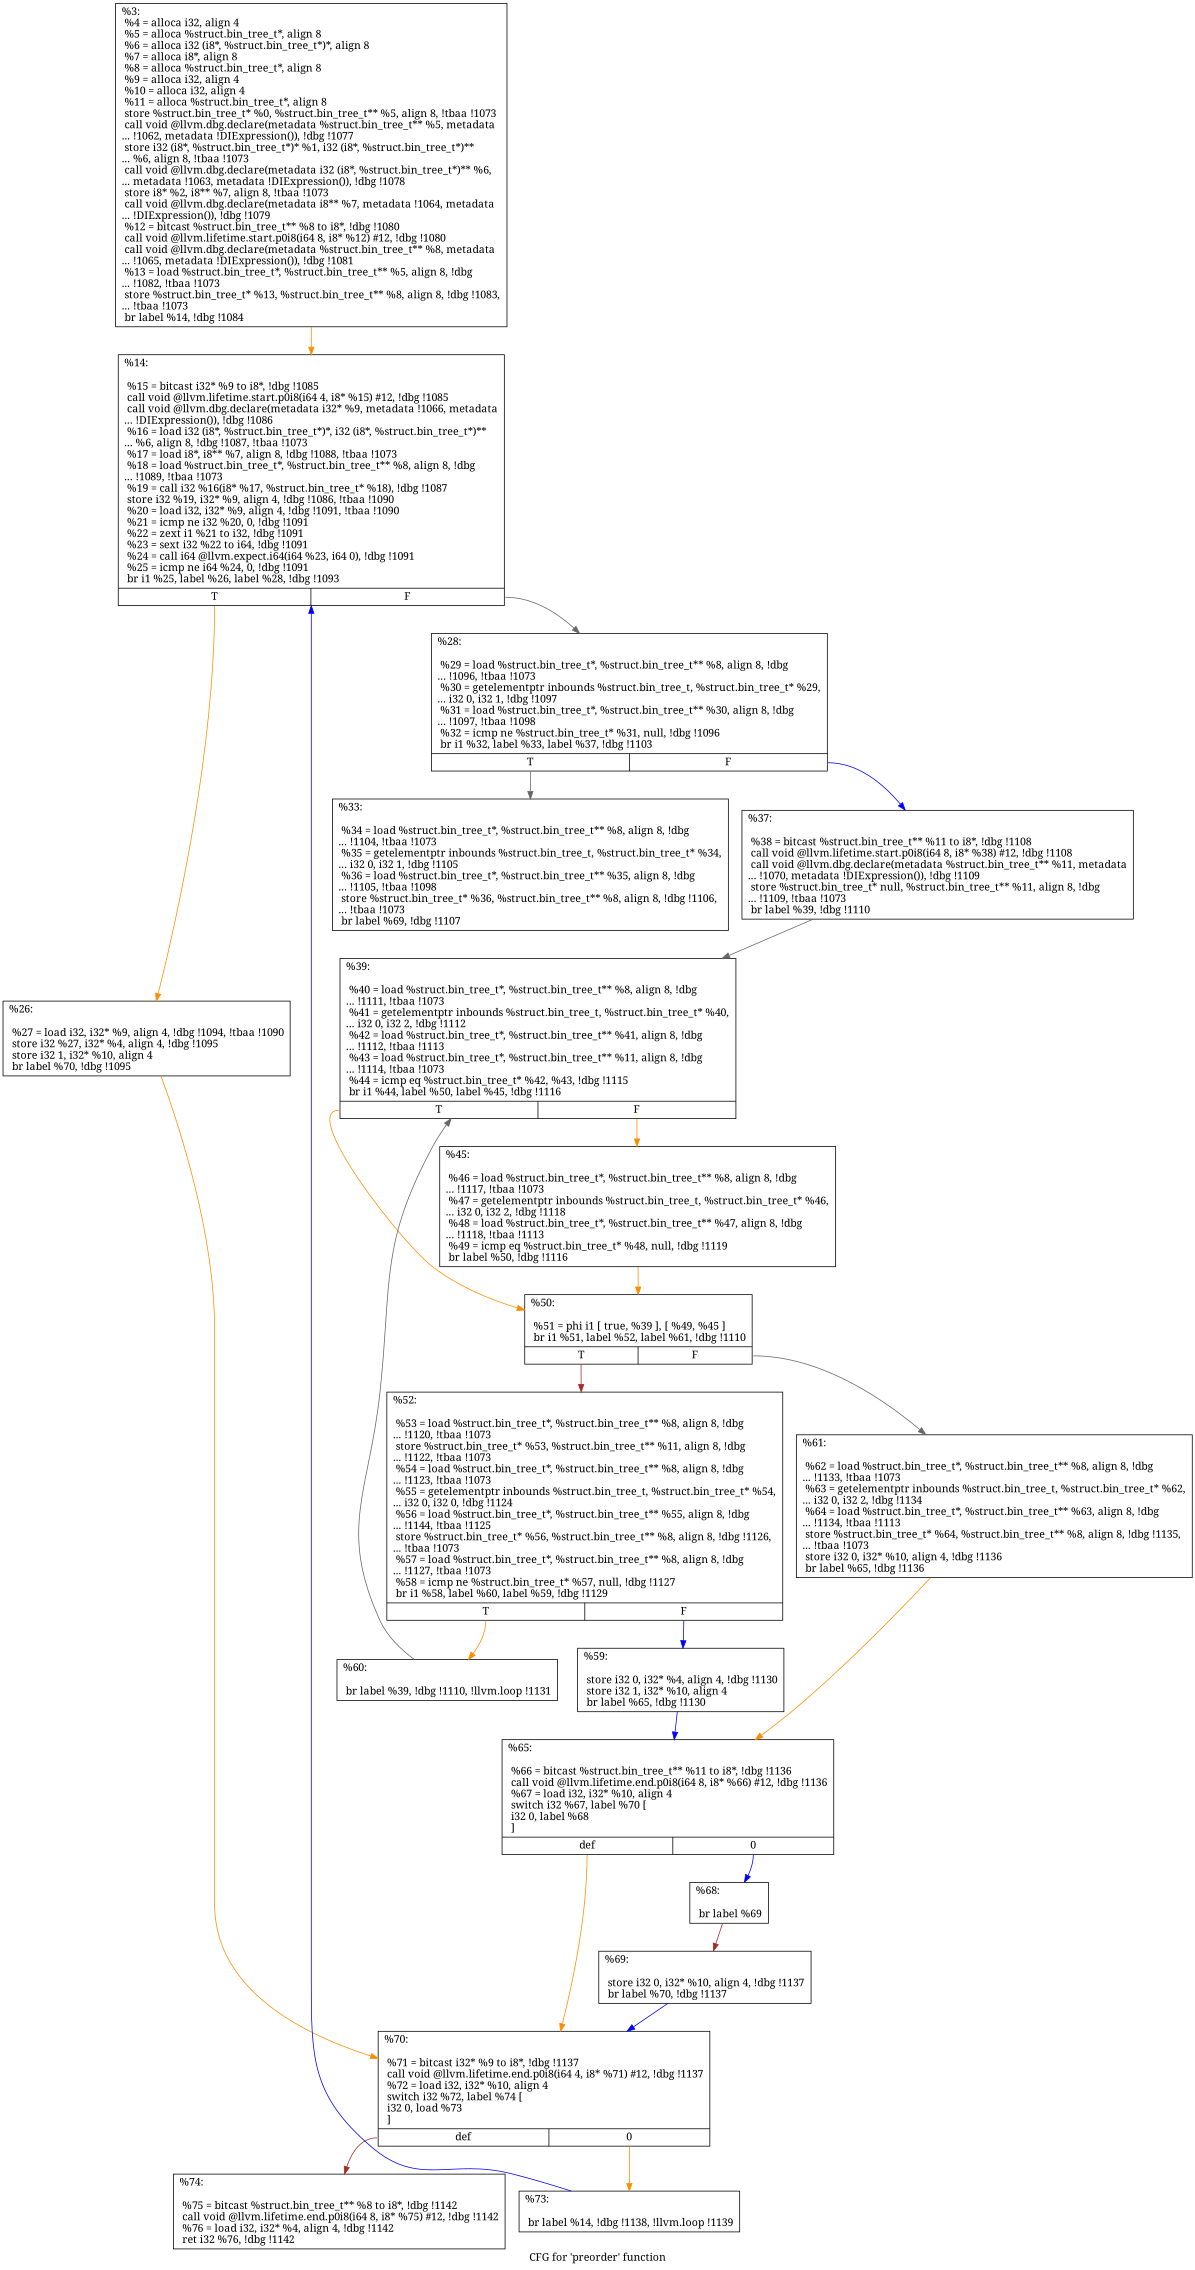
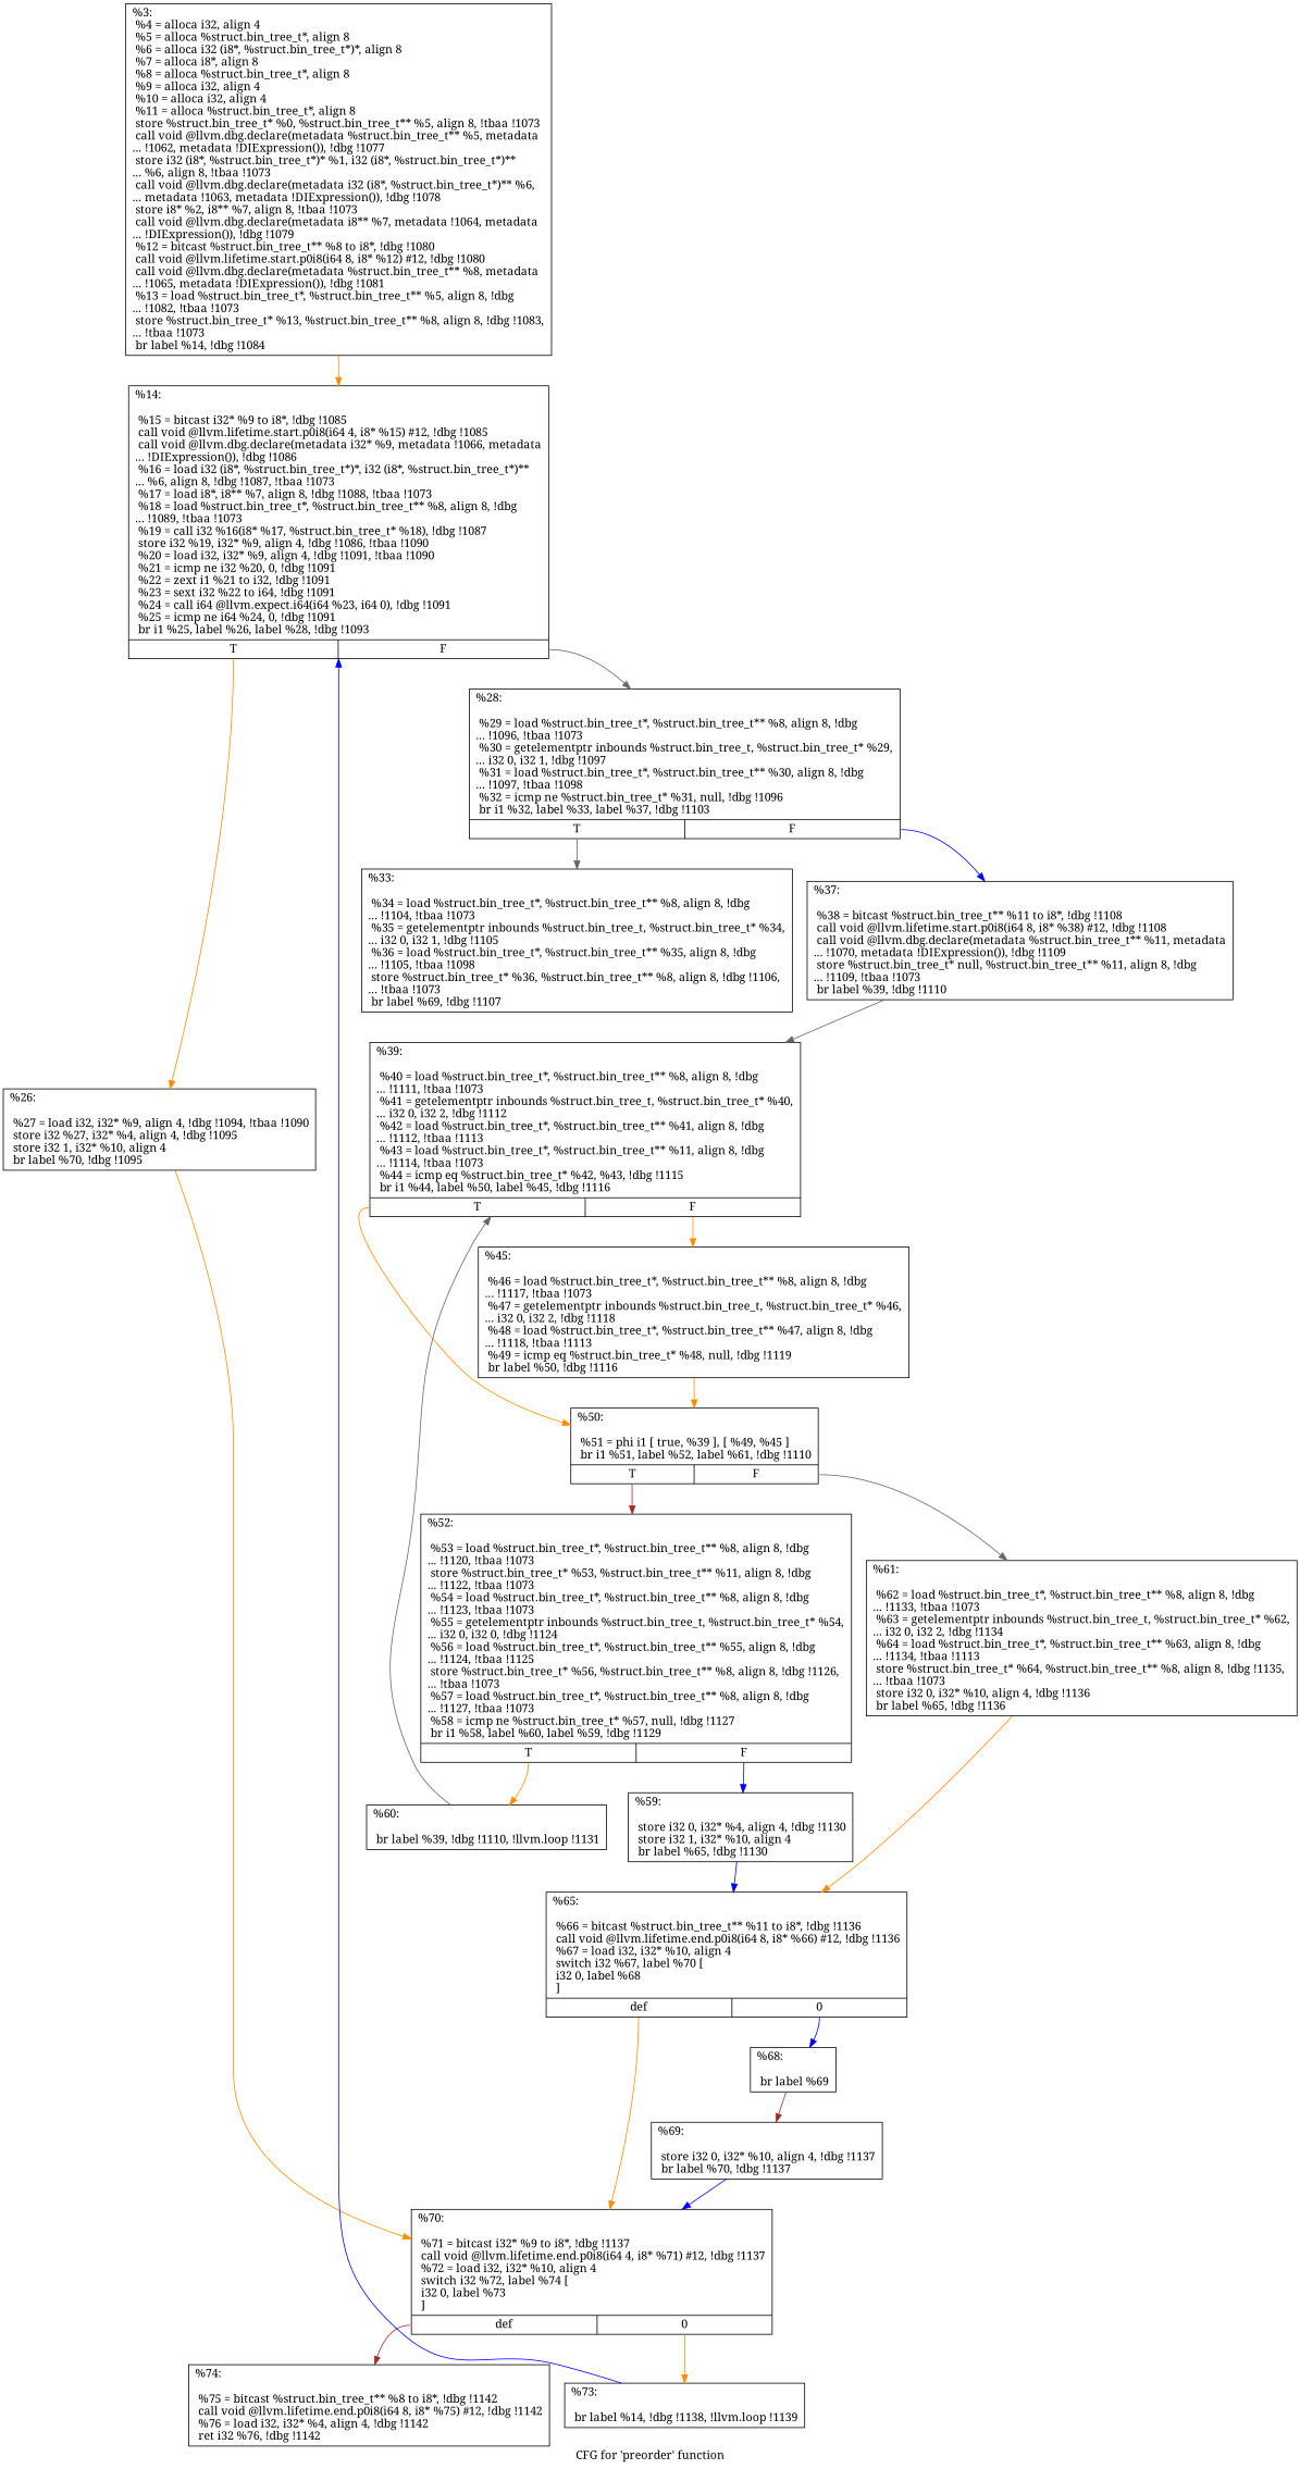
  digraph {
    fontname="Noto Serif"
    label="CFG for 'preorder' function"
    node [fontname="Noto Serif" shape=record]
    edge [color=darkorange fontname="Noto Serif"]
    n1 [label="{%3:\l  %4 = alloca i32, align 4\l  %5 = alloca %struct.bin_tree_t*, align 8\l  %6 = alloca i32 (i8*, %struct.bin_tree_t*)*, align 8\l  %7 = alloca i8*, align 8\l  %8 = alloca %struct.bin_tree_t*, align 8\l  %9 = alloca i32, align 4\l  %10 = alloca i32, align 4\l  %11 = alloca %struct.bin_tree_t*, align 8\l  store %struct.bin_tree_t* %0, %struct.bin_tree_t** %5, align 8, !tbaa !1073\l  call void @llvm.dbg.declare(metadata %struct.bin_tree_t** %5, metadata\l... !1062, metadata !DIExpression()), !dbg !1077\l  store i32 (i8*, %struct.bin_tree_t*)* %1, i32 (i8*, %struct.bin_tree_t*)**\l... %6, align 8, !tbaa !1073\l  call void @llvm.dbg.declare(metadata i32 (i8*, %struct.bin_tree_t*)** %6,\l... metadata !1063, metadata !DIExpression()), !dbg !1078\l  store i8* %2, i8** %7, align 8, !tbaa !1073\l  call void @llvm.dbg.declare(metadata i8** %7, metadata !1064, metadata\l... !DIExpression()), !dbg !1079\l  %12 = bitcast %struct.bin_tree_t** %8 to i8*, !dbg !1080\l  call void @llvm.lifetime.start.p0i8(i64 8, i8* %12) #12, !dbg !1080\l  call void @llvm.dbg.declare(metadata %struct.bin_tree_t** %8, metadata\l... !1065, metadata !DIExpression()), !dbg !1081\l  %13 = load %struct.bin_tree_t*, %struct.bin_tree_t** %5, align 8, !dbg\l... !1082, !tbaa !1073\l  store %struct.bin_tree_t* %13, %struct.bin_tree_t** %8, align 8, !dbg !1083,\l... !tbaa !1073\l  br label %14, !dbg !1084\l}"]
    n2 [label="{%14:\l\l  %15 = bitcast i32* %9 to i8*, !dbg !1085\l  call void @llvm.lifetime.start.p0i8(i64 4, i8* %15) #12, !dbg !1085\l  call void @llvm.dbg.declare(metadata i32* %9, metadata !1066, metadata\l... !DIExpression()), !dbg !1086\l  %16 = load i32 (i8*, %struct.bin_tree_t*)*, i32 (i8*, %struct.bin_tree_t*)**\l... %6, align 8, !dbg !1087, !tbaa !1073\l  %17 = load i8*, i8** %7, align 8, !dbg !1088, !tbaa !1073\l  %18 = load %struct.bin_tree_t*, %struct.bin_tree_t** %8, align 8, !dbg\l... !1089, !tbaa !1073\l  %19 = call i32 %16(i8* %17, %struct.bin_tree_t* %18), !dbg !1087\l  store i32 %19, i32* %9, align 4, !dbg !1086, !tbaa !1090\l  %20 = load i32, i32* %9, align 4, !dbg !1091, !tbaa !1090\l  %21 = icmp ne i32 %20, 0, !dbg !1091\l  %22 = zext i1 %21 to i32, !dbg !1091\l  %23 = sext i32 %22 to i64, !dbg !1091\l  %24 = call i64 @llvm.expect.i64(i64 %23, i64 0), !dbg !1091\l  %25 = icmp ne i64 %24, 0, !dbg !1091\l  br i1 %25, label %26, label %28, !dbg !1093\l|{<s0>T|<s1>F}}"]
    n3 [label="{%26:\l\l  %27 = load i32, i32* %9, align 4, !dbg !1094, !tbaa !1090\l  store i32 %27, i32* %4, align 4, !dbg !1095\l  store i32 1, i32* %10, align 4\l  br label %70, !dbg !1095\l}"]
    n4 [label="{%28:\l\l  %29 = load %struct.bin_tree_t*, %struct.bin_tree_t** %8, align 8, !dbg\l... !1096, !tbaa !1073\l  %30 = getelementptr inbounds %struct.bin_tree_t, %struct.bin_tree_t* %29,\l... i32 0, i32 1, !dbg !1097\l  %31 = load %struct.bin_tree_t*, %struct.bin_tree_t** %30, align 8, !dbg\l... !1097, !tbaa !1098\l  %32 = icmp ne %struct.bin_tree_t* %31, null, !dbg !1096\l  br i1 %32, label %33, label %37, !dbg !1103\l|{<s0>T|<s1>F}}"]
-   n5 [label="{%70:\l\l  %71 = bitcast i32* %9 to i8*, !dbg !1137\l  call void @llvm.lifetime.end.p0i8(i64 4, i8* %71) #12, !dbg !1137\l  %72 = load i32, i32* %10, align 4\l  switch i32 %72, label %74 [\l    i32 0, load %73\l  ]\l|{<s0>def|<s1>0}}"]
+   n5 [label="{%70:\l\l  %71 = bitcast i32* %9 to i8*, !dbg !1137\l  call void @llvm.lifetime.end.p0i8(i64 4, i8* %71) #12, !dbg !1137\l  %72 = load i32, i32* %10, align 4\l  switch i32 %72, label %74 [\l    i32 0, label %73\l  ]\l|{<s0>def|<s1>0}}"]
    n6 [label="{%33:\l\l  %34 = load %struct.bin_tree_t*, %struct.bin_tree_t** %8, align 8, !dbg\l... !1104, !tbaa !1073\l  %35 = getelementptr inbounds %struct.bin_tree_t, %struct.bin_tree_t* %34,\l... i32 0, i32 1, !dbg !1105\l  %36 = load %struct.bin_tree_t*, %struct.bin_tree_t** %35, align 8, !dbg\l... !1105, !tbaa !1098\l  store %struct.bin_tree_t* %36, %struct.bin_tree_t** %8, align 8, !dbg !1106,\l... !tbaa !1073\l  br label %69, !dbg !1107\l}"]
    n7 [label="{%37:\l\l  %38 = bitcast %struct.bin_tree_t** %11 to i8*, !dbg !1108\l  call void @llvm.lifetime.start.p0i8(i64 8, i8* %38) #12, !dbg !1108\l  call void @llvm.dbg.declare(metadata %struct.bin_tree_t** %11, metadata\l... !1070, metadata !DIExpression()), !dbg !1109\l  store %struct.bin_tree_t* null, %struct.bin_tree_t** %11, align 8, !dbg\l... !1109, !tbaa !1073\l  br label %39, !dbg !1110\l}"]
    n8 [label="{%74:\l\l  %75 = bitcast %struct.bin_tree_t** %8 to i8*, !dbg !1142\l  call void @llvm.lifetime.end.p0i8(i64 8, i8* %75) #12, !dbg !1142\l  %76 = load i32, i32* %4, align 4, !dbg !1142\l  ret i32 %76, !dbg !1142\l}"]
    n9 [label="{%73:\l\l  br label %14, !dbg !1138, !llvm.loop !1139\l}"]
    n10 [label="{%39:\l\l  %40 = load %struct.bin_tree_t*, %struct.bin_tree_t** %8, align 8, !dbg\l... !1111, !tbaa !1073\l  %41 = getelementptr inbounds %struct.bin_tree_t, %struct.bin_tree_t* %40,\l... i32 0, i32 2, !dbg !1112\l  %42 = load %struct.bin_tree_t*, %struct.bin_tree_t** %41, align 8, !dbg\l... !1112, !tbaa !1113\l  %43 = load %struct.bin_tree_t*, %struct.bin_tree_t** %11, align 8, !dbg\l... !1114, !tbaa !1073\l  %44 = icmp eq %struct.bin_tree_t* %42, %43, !dbg !1115\l  br i1 %44, label %50, label %45, !dbg !1116\l|{<s0>T|<s1>F}}"]
    n11 [label="{%69:\l\l  store i32 0, i32* %10, align 4, !dbg !1137\l  br label %70, !dbg !1137\l}"]
    n12 [label="{%50:\l\l  %51 = phi i1 [ true, %39 ], [ %49, %45 ]\l  br i1 %51, label %52, label %61, !dbg !1110\l|{<s0>T|<s1>F}}"]
    n13 [label="{%45:\l\l  %46 = load %struct.bin_tree_t*, %struct.bin_tree_t** %8, align 8, !dbg\l... !1117, !tbaa !1073\l  %47 = getelementptr inbounds %struct.bin_tree_t, %struct.bin_tree_t* %46,\l... i32 0, i32 2, !dbg !1118\l  %48 = load %struct.bin_tree_t*, %struct.bin_tree_t** %47, align 8, !dbg\l... !1118, !tbaa !1113\l  %49 = icmp eq %struct.bin_tree_t* %48, null, !dbg !1119\l  br label %50, !dbg !1116\l}"]
-   n14 [label="{%52:\l\l  %53 = load %struct.bin_tree_t*, %struct.bin_tree_t** %8, align 8, !dbg\l... !1120, !tbaa !1073\l  store %struct.bin_tree_t* %53, %struct.bin_tree_t** %11, align 8, !dbg\l... !1122, !tbaa !1073\l  %54 = load %struct.bin_tree_t*, %struct.bin_tree_t** %8, align 8, !dbg\l... !1123, !tbaa !1073\l  %55 = getelementptr inbounds %struct.bin_tree_t, %struct.bin_tree_t* %54,\l... i32 0, i32 0, !dbg !1124\l  %56 = load %struct.bin_tree_t*, %struct.bin_tree_t** %55, align 8, !dbg\l... !1144, !tbaa !1125\l  store %struct.bin_tree_t* %56, %struct.bin_tree_t** %8, align 8, !dbg !1126,\l... !tbaa !1073\l  %57 = load %struct.bin_tree_t*, %struct.bin_tree_t** %8, align 8, !dbg\l... !1127, !tbaa !1073\l  %58 = icmp ne %struct.bin_tree_t* %57, null, !dbg !1127\l  br i1 %58, label %60, label %59, !dbg !1129\l|{<s0>T|<s1>F}}"]
+   n14 [label="{%52:\l\l  %53 = load %struct.bin_tree_t*, %struct.bin_tree_t** %8, align 8, !dbg\l... !1120, !tbaa !1073\l  store %struct.bin_tree_t* %53, %struct.bin_tree_t** %11, align 8, !dbg\l... !1122, !tbaa !1073\l  %54 = load %struct.bin_tree_t*, %struct.bin_tree_t** %8, align 8, !dbg\l... !1123, !tbaa !1073\l  %55 = getelementptr inbounds %struct.bin_tree_t, %struct.bin_tree_t* %54,\l... i32 0, i32 0, !dbg !1124\l  %56 = load %struct.bin_tree_t*, %struct.bin_tree_t** %55, align 8, !dbg\l... !1124, !tbaa !1125\l  store %struct.bin_tree_t* %56, %struct.bin_tree_t** %8, align 8, !dbg !1126,\l... !tbaa !1073\l  %57 = load %struct.bin_tree_t*, %struct.bin_tree_t** %8, align 8, !dbg\l... !1127, !tbaa !1073\l  %58 = icmp ne %struct.bin_tree_t* %57, null, !dbg !1127\l  br i1 %58, label %60, label %59, !dbg !1129\l|{<s0>T|<s1>F}}"]
    n15 [label="{%61:\l\l  %62 = load %struct.bin_tree_t*, %struct.bin_tree_t** %8, align 8, !dbg\l... !1133, !tbaa !1073\l  %63 = getelementptr inbounds %struct.bin_tree_t, %struct.bin_tree_t* %62,\l... i32 0, i32 2, !dbg !1134\l  %64 = load %struct.bin_tree_t*, %struct.bin_tree_t** %63, align 8, !dbg\l... !1134, !tbaa !1113\l  store %struct.bin_tree_t* %64, %struct.bin_tree_t** %8, align 8, !dbg !1135,\l... !tbaa !1073\l  store i32 0, i32* %10, align 4, !dbg !1136\l  br label %65, !dbg !1136\l}"]
    n16 [label="{%60:\l\l  br label %39, !dbg !1110, !llvm.loop !1131\l}"]
    n17 [label="{%59:\l\l  store i32 0, i32* %4, align 4, !dbg !1130\l  store i32 1, i32* %10, align 4\l  br label %65, !dbg !1130\l}"]
    n18 [label="{%65:\l\l  %66 = bitcast %struct.bin_tree_t** %11 to i8*, !dbg !1136\l  call void @llvm.lifetime.end.p0i8(i64 8, i8* %66) #12, !dbg !1136\l  %67 = load i32, i32* %10, align 4\l  switch i32 %67, label %70 [\l    i32 0, label %68\l  ]\l|{<s0>def|<s1>0}}"]
    n19 [label="{%68:\l\l  br label %69\l}"]
    n1 -> n2
    n2 -> n3 [tailport=s0]
    n2 -> n4 [color=gray40 tailport=s1]
    n3 -> n5
    n4 -> n6 [color=gray40 tailport=s0]
    n4 -> n7 [color=blue tailport=s1]
    n5 -> n8 [color=brown tailport=s0]
    n5 -> n9 [tailport=s1]
    n7 -> n10 [color=gray40]
    n9 -> n2 [color=blue]
    n10 -> n12 [tailport=s0]
    n10 -> n13 [tailport=s1]
    n11 -> n5 [color=blue]
    n12 -> n14 [color=brown tailport=s0]
    n12 -> n15 [color=gray40 tailport=s1]
    n13 -> n12
    n14 -> n16 [tailport=s0]
    n14 -> n17 [color=blue tailport=s1]
    n15 -> n18
    n16 -> n10 [color=gray40]
    n17 -> n18 [color=blue]
    n18 -> n5 [tailport=s0]
    n18 -> n19 [color=blue tailport=s1]
    n19 -> n11 [color=brown]
  }
